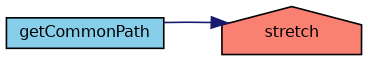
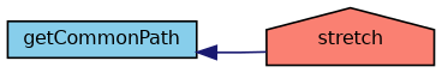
  digraph {
    rankdir=LR
    node [color=black fontname=Helvetica fontsize=10 style=filled]
    n1 [fillcolor=skyblue fontcolor=black height=0.2 label=getCommonPath shape=box width=0.4]
    n2 [fillcolor=salmon height=0.2 label=stretch shape=house width=0.4]
-   n2 -> n1 [color=midnightblue dir=back fontname=Helvetica fontsize=10 labelfontname=Helvetica labelfontsize=10 style=solid]
+   n1 -> n2 [color=midnightblue dir=back fontname=Helvetica fontsize=10 labelfontname=Helvetica labelfontsize=10 style=solid]
  }
